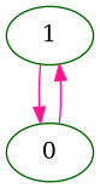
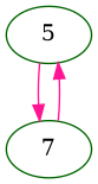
  digraph {
    node [color=darkgreen]
    edge [Weight=1 color=deeppink]
-   1 [Weight=2]
-   0 [Weight=4]
+   1 [Weight=2 label=5]
+   0 [Weight=4 label=7]
    1 -> 0
    0 -> 1
  }
